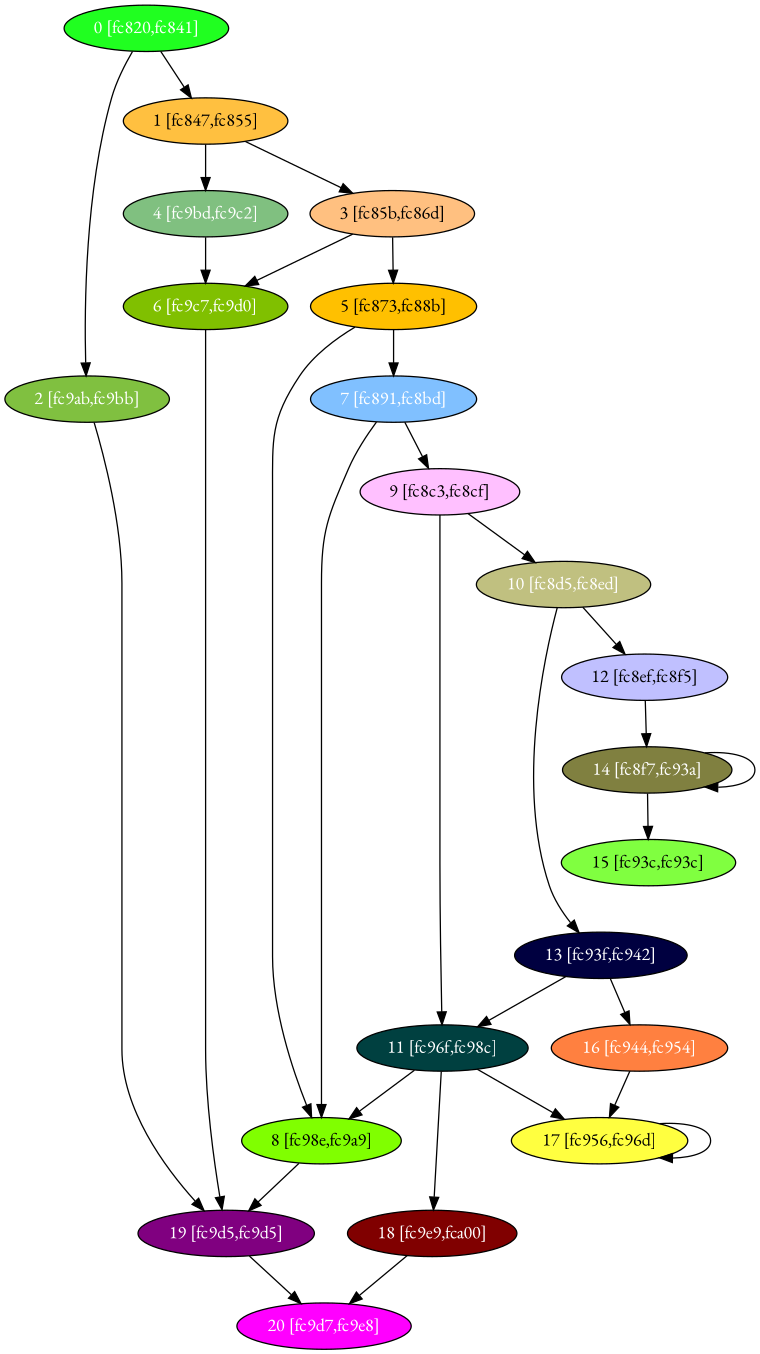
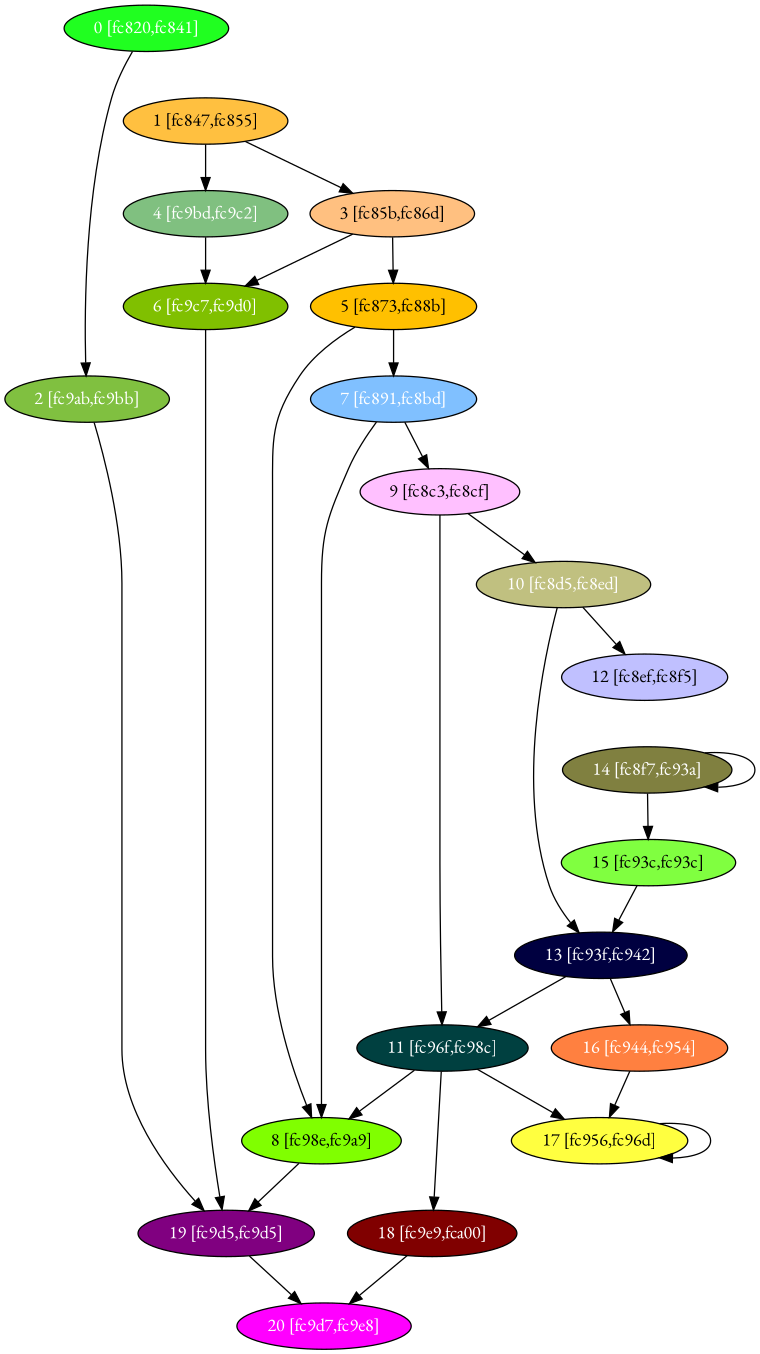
  digraph {
    fontname="EB Garamond"
    node [fontcolor="#ffffff" fontname="EB Garamond" shape=oval style=filled]
    edge [fontname="EB Garamond"]
    n1 [fillcolor="#20FF20" label="0 [fc820,fc841]"]
    n2 [fillcolor="#FFC040" fontcolor="#000000" label="1 [fc847,fc855]"]
    n3 [fillcolor="#80C040" label="2 [fc9ab,fc9bb]"]
    n4 [fillcolor="#FFC080" fontcolor="#000000" label="3 [fc85b,fc86d]"]
    n5 [fillcolor="#80C080" label="4 [fc9bd,fc9c2]"]
    n6 [fillcolor="#800080" label="19 [fc9d5,fc9d5]"]
    n7 [fillcolor="#FFC000" fontcolor="#000000" label="5 [fc873,fc88b]"]
    n8 [fillcolor="#80C000" label="6 [fc9c7,fc9d0]"]
    n9 [fillcolor="#FF00FF" label="20 [fc9d7,fc9e8]"]
    n10 [fillcolor="#80C0FF" label="7 [fc891,fc8bd]"]
    n11 [fillcolor="#80FF00" fontcolor="#000000" label="8 [fc98e,fc9a9]"]
    n12 [fillcolor="#FFC0FF" fontcolor="#000000" label="9 [fc8c3,fc8cf]"]
    n13 [fillcolor="#C0C080" label="10 [fc8d5,fc8ed]"]
    n14 [fillcolor="#004040" label="11 [fc96f,fc98c]"]
    n15 [fillcolor="#C0C0FF" fontcolor="#000000" label="12 [fc8ef,fc8f5]"]
    n16 [fillcolor="#000040" label="13 [fc93f,fc942]"]
    n17 [fillcolor="#800000" label="18 [fc9e9,fca00]"]
    n18 [fillcolor="#FFFF40" fontcolor="#000000" label="17 [fc956,fc96d]"]
    n19 [fillcolor="#808040" label="14 [fc8f7,fc93a]"]
    n20 [fillcolor="#FF8040" label="16 [fc944,fc954]"]
    n21 [fillcolor="#80FF40" fontcolor="#000000" label="15 [fc93c,fc93c]"]
-   n1 -> n2
    n1 -> n3
    n2 -> n4
    n2 -> n5
    n3 -> n6
    n4 -> n7
    n4 -> n8
    n5 -> n8
    n6 -> n9
    n7 -> n10
    n7 -> n11
    n8 -> n6
    n10 -> n11
    n10 -> n12
    n11 -> n6
    n12 -> n13
    n12 -> n14
    n13 -> n15
    n13 -> n16
    n14 -> n11
    n14 -> n17
    n14 -> n18
-   n15 -> n19
    n16 -> n14
    n16 -> n20
    n17 -> n9
    n18 -> n18
    n19 -> n19
    n19 -> n21
    n20 -> n18
+   n21 -> n16
  }
